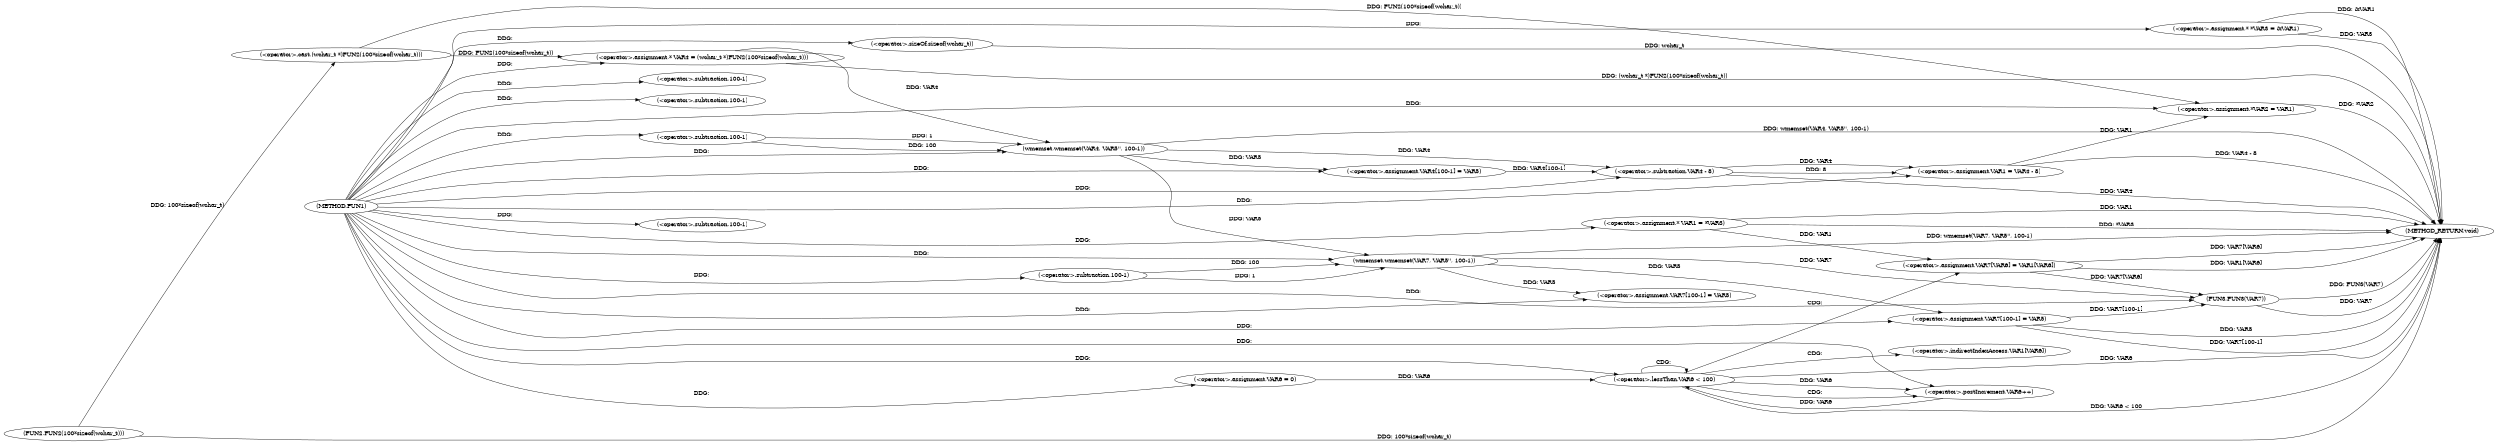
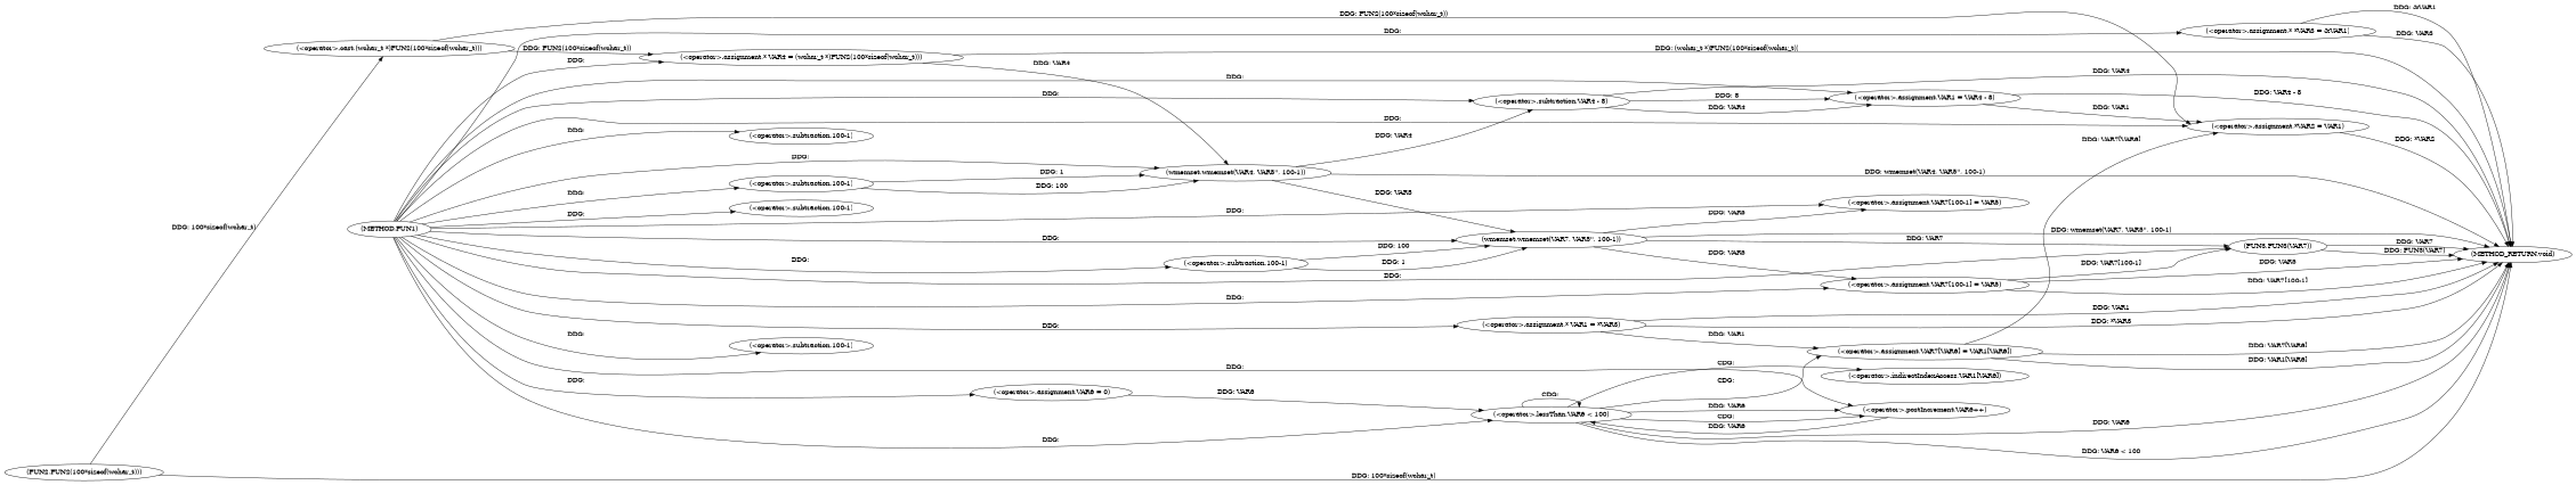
  digraph {
    rankdir=LR
    n1 [label="(METHOD,FUN1)"]
    n2 [label="(<operator>.assignment,* *VAR3 = &VAR1)"]
    n3 [label="(<operator>.assignment,* VAR4 = (wchar_t *)FUN2(100*sizeof(wchar_t)))"]
-   n4 [label="(<operator>.sizeOf,sizeof(wchar_t))"]
    n5 [label="(wmemset,wmemset(VAR4, VAR5'', 100-1))"]
    n6 [label="(<operator>.subtraction,100-1)"]
-   n7 [label="(<operator>.assignment,VAR4[100-1] = VAR5)"]
    n8 [label="(<operator>.subtraction,100-1)"]
    n9 [label="(<operator>.assignment,VAR1 = VAR4 - 8)"]
    n10 [label="(<operator>.subtraction,VAR4 - 8)"]
    n11 [label="(<operator>.assignment,*VAR2 = VAR1)"]
    n12 [label="(<operator>.assignment,* VAR1 = *VAR3)"]
    n13 [label="(wmemset,wmemset(VAR7, VAR5'', 100-1))"]
    n14 [label="(<operator>.subtraction,100-1)"]
    n15 [label="(<operator>.assignment,VAR7[100-1] = VAR5)"]
    n16 [label="(<operator>.subtraction,100-1)"]
    n17 [label="(<operator>.assignment,VAR6 = 0)"]
    n18 [label="(<operator>.lessThan,VAR6 < 100)"]
    n19 [label="(<operator>.postIncrement,VAR6++)"]
    n20 [label="(<operator>.assignment,VAR7[100-1] = VAR5)"]
    n21 [label="(<operator>.subtraction,100-1)"]
    n22 [label="(FUN3,FUN3(VAR7))"]
    n23 [label="(METHOD_RETURN,void)"]
    n24 [label="(<operator>.assignment,VAR7[VAR6] = VAR1[VAR6])"]
    n25 [label="(<operator>.indirectIndexAccess,VAR1[VAR6])"]
    n26 [label="(<operator>.cast,(wchar_t *)FUN2(100*sizeof(wchar_t)))"]
    n27 [label="(FUN2,FUN2(100*sizeof(wchar_t)))"]
    n1 -> n2 [label="DDG: "]
    n1 -> n3 [label="DDG: "]
-   n1 -> n4 [label="DDG: "]
    n1 -> n5 [label="DDG: "]
    n1 -> n6 [label="DDG: "]
-   n1 -> n7 [label="DDG: "]
    n1 -> n8 [label="DDG: "]
    n1 -> n9 [label="DDG: "]
    n1 -> n10 [label="DDG: "]
    n1 -> n11 [label="DDG: "]
    n1 -> n12 [label="DDG: "]
    n1 -> n13 [label="DDG: "]
    n1 -> n14 [label="DDG: "]
    n1 -> n15 [label="DDG: "]
    n1 -> n16 [label="DDG: "]
    n1 -> n17 [label="DDG: "]
    n1 -> n18 [label="DDG: "]
    n1 -> n19 [label="DDG: "]
    n1 -> n20 [label="DDG: "]
    n1 -> n21 [label="DDG: "]
    n1 -> n22 [label="DDG: "]
    n2 -> n23 [label="DDG: VAR3"]
    n2 -> n23 [label="DDG: &VAR1"]
    n3 -> n5 [label="DDG: VAR4"]
    n3 -> n23 [label="DDG: (wchar_t *)FUN2(100*sizeof(wchar_t))"]
-   n4 -> n23 [label="DDG: wchar_t"]
-   n5 -> n7 [label="DDG: VAR5"]
    n5 -> n10 [label="DDG: VAR4"]
    n5 -> n13 [label="DDG: VAR5"]
    n5 -> n23 [label="DDG: wmemset(VAR4, VAR5'', 100-1)"]
    n6 -> n5 [label="DDG: 100"]
    n6 -> n5 [label="DDG: 1"]
-   n7 -> n10 [label="DDG: VAR4[100-1]"]
    n9 -> n11 [label="DDG: VAR1"]
    n9 -> n23 [label="DDG: VAR4 - 8"]
    n10 -> n9 [label="DDG: VAR4"]
    n10 -> n9 [label="DDG: 8"]
    n10 -> n23 [label="DDG: VAR4"]
    n11 -> n23 [label="DDG: *VAR2"]
    n12 -> n23 [label="DDG: VAR1"]
    n12 -> n23 [label="DDG: *VAR3"]
    n12 -> n24 [label="DDG: VAR1"]
    n13 -> n15 [label="DDG: VAR5"]
    n13 -> n20 [label="DDG: VAR5"]
    n13 -> n22 [label="DDG: VAR7"]
    n13 -> n23 [label="DDG: wmemset(VAR7, VAR5'', 100-1)"]
    n14 -> n13 [label="DDG: 100"]
    n14 -> n13 [label="DDG: 1"]
    n17 -> n18 [label="DDG: VAR6"]
    n18 -> n18 [label="CDG: "]
    n18 -> n19 [label="DDG: VAR6"]
    n18 -> n19 [label="CDG: "]
    n18 -> n23 [label="DDG: VAR6"]
    n18 -> n23 [label="DDG: VAR6 < 100"]
    n18 -> n24 [label="CDG: "]
    n18 -> n25 [label="CDG: "]
    n19 -> n18 [label="DDG: VAR6"]
    n20 -> n22 [label="DDG: VAR7[100-1]"]
    n20 -> n23 [label="DDG: VAR5"]
    n20 -> n23 [label="DDG: VAR7[100-1]"]
    n22 -> n23 [label="DDG: FUN3(VAR7)"]
    n22 -> n23 [label="DDG: VAR7"]
-   n24 -> n22 [label="DDG: VAR7[VAR6]"]
+   n24 -> n11 [label="DDG: VAR7[VAR6]"]
    n24 -> n23 [label="DDG: VAR7[VAR6]"]
    n24 -> n23 [label="DDG: VAR1[VAR6]"]
    n26 -> n3 [label="DDG: FUN2(100*sizeof(wchar_t))"]
    n26 -> n11 [label="DDG: FUN2(100*sizeof(wchar_t))"]
    n27 -> n23 [label="DDG: 100*sizeof(wchar_t)"]
    n27 -> n26 [label="DDG: 100*sizeof(wchar_t)"]
  }
